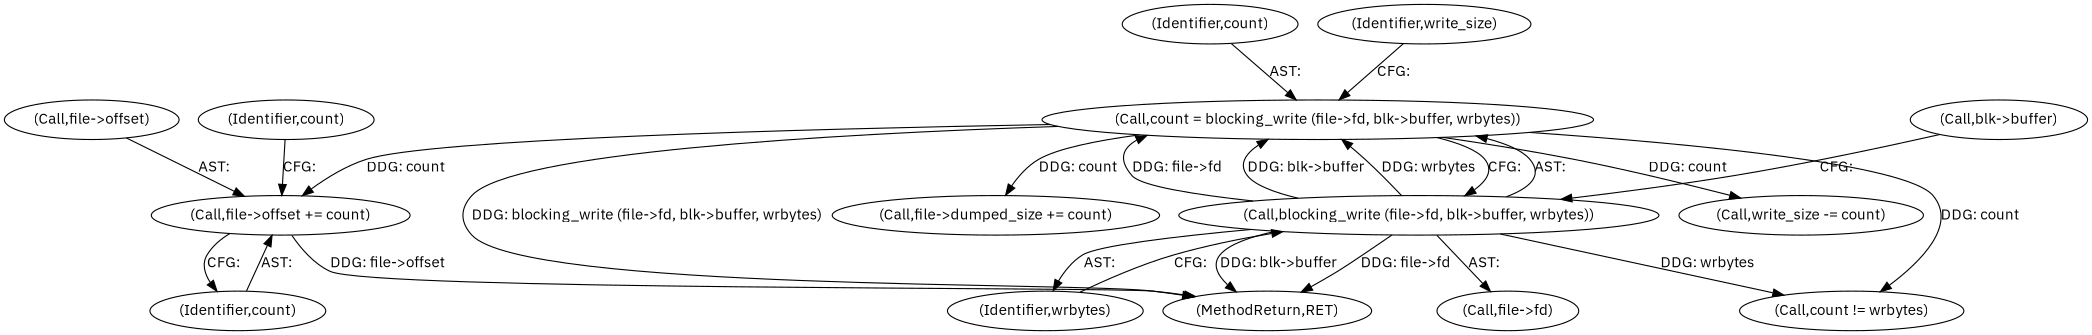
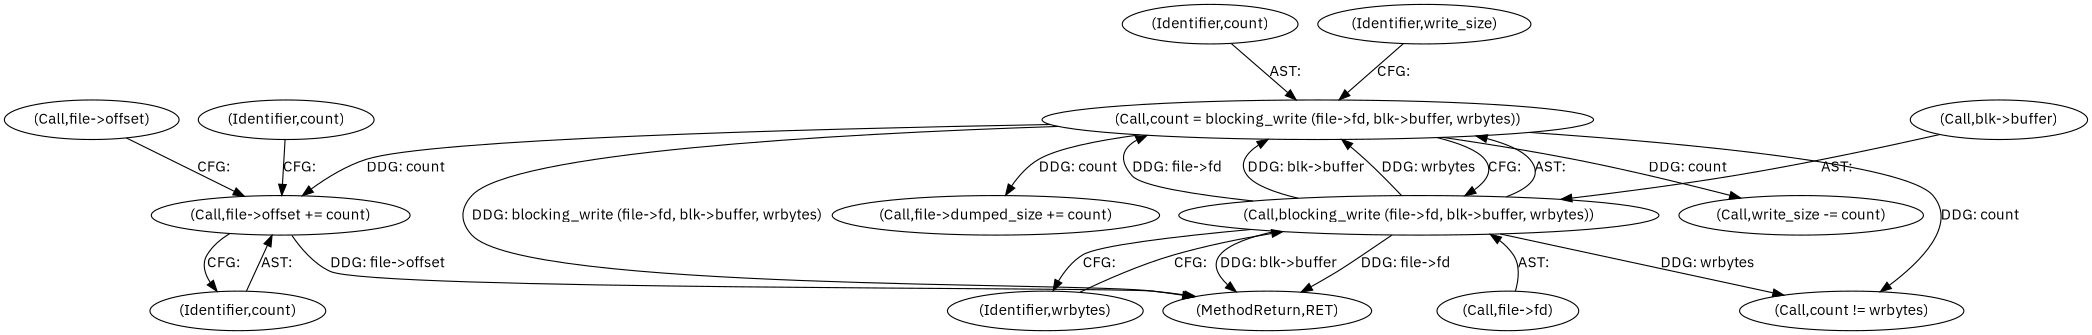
  digraph {
    fontname="IBM Plex Sans"
    node [fontname="IBM Plex Sans"]
    edge [fontname="IBM Plex Sans"]
    n1 [label="(Call,file->offset += count)"]
    n2 [label="(Identifier,count)"]
    n3 [label="(MethodReturn,RET)"]
    n4 [label="(Call,count = blocking_write (file->fd, blk->buffer, wrbytes))"]
    n5 [label="(Call,blocking_write (file->fd, blk->buffer, wrbytes))"]
    n6 [label="(Call,count != wrbytes)"]
    n7 [label="(Call,file->dumped_size += count)"]
    n8 [label="(Call,write_size -= count)"]
    n9 [label="(Identifier,wrbytes)"]
    n10 [label="(Identifier,count)"]
    n11 [label="(Call,file->fd)"]
    n12 [label="(Call,file->offset)"]
    n13 [label="(Call,blk->buffer)"]
    n14 [label="(Identifier,count)"]
    n15 [label="(Identifier,write_size)"]
    n1 -> n2 [label="CFG: "]
    n1 -> n3 [label="DDG: file->offset"]
    n2 -> n1 [label="AST: "]
    n4 -> n1 [label="DDG: count"]
    n4 -> n3 [label="DDG: blocking_write (file->fd, blk->buffer, wrbytes)"]
    n4 -> n5 [label="CFG: "]
    n4 -> n6 [label="DDG: count"]
    n4 -> n7 [label="DDG: count"]
    n4 -> n8 [label="DDG: count"]
    n5 -> n3 [label="DDG: blk->buffer"]
    n5 -> n3 [label="DDG: file->fd"]
    n5 -> n4 [label="AST: "]
    n5 -> n4 [label="DDG: file->fd"]
    n5 -> n4 [label="DDG: blk->buffer"]
    n5 -> n4 [label="DDG: wrbytes"]
    n5 -> n6 [label="DDG: wrbytes"]
-   n5 -> n9 [label="AST: "]
+   n5 -> n9 [label="CFG: "]
    n9 -> n5 [label="CFG: "]
    n10 -> n4 [label="AST: "]
-   n5 -> n11 [label="AST: "]
-   n12 -> n1 [label="AST: "]
-   n13 -> n5 [label="CFG: "]
+   n11 -> n5 [label="AST: "]
+   n12 -> n1 [label="CFG: "]
+   n13 -> n5 [label="AST: "]
    n14 -> n1 [label="CFG: "]
    n15 -> n4 [label="CFG: "]
  }
